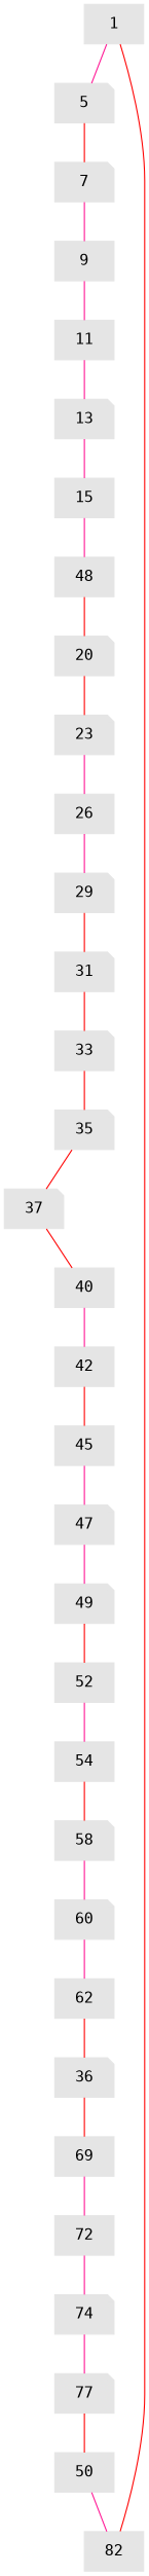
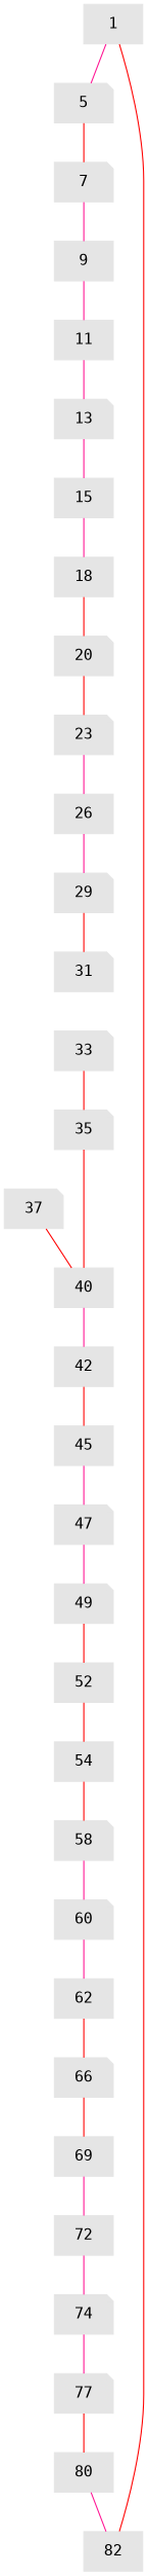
  graph {
    fontname="DejaVu Sans Mono"
    node [color=gray90 fontname="DejaVu Sans Mono" shape=note style=filled]
    edge [color=deeppink fontname="DejaVu Sans Mono"]
    1 [shape=box super="+83+2"]
    5 [super="+6"]
    82 [shape=box]
    7 [super="+8"]
    9 [shape=box super="+10"]
    11 [shape=box super="+12"]
    13 [super="+14"]
    15 [shape=box super="+16"]
-   18 [shape=box super="+19" label=48]
+   18 [shape=box super="+19"]
    20 [super="+21"]
    23 [super="+24"]
    26 [shape=box super="+27"]
    29 [super="+30"]
    31 [super="+32"]
    33 [super="+34"]
    35 [super="+36"]
    37 [super="+38"]
    40 [shape=box super="+41"]
    42 [shape=box super="+43"]
    45 [shape=box super="+46"]
    47 [super="+48"]
    49 [super="+50"]
    52 [shape=box super="+53"]
    54 [shape=box super="+55"]
    58 [super="+59"]
    60 [super="+61"]
    62 [shape=box super="+63"]
-   66 [super="+67" label=36]
+   66 [super="+67"]
    69 [shape=box super="+70"]
    72 [shape=box super="+73"]
    74 [super="+75"]
    77 [super="+78"]
-   80 [shape=box super="+81" label=50]
+   80 [shape=box super="+81"]
    1 -- 5
    1 -- 82 [color=red]
    5 -- 7 [color=red]
    7 -- 9
    9 -- 11
    11 -- 13
    13 -- 15
    15 -- 18
    18 -- 20 [color=red]
    20 -- 23 [color=red]
    23 -- 26
    26 -- 29
    29 -- 31 [color=red]
-   31 -- 33 [color=red]
    33 -- 35 [color=red]
-   35 -- 37 [color=red]
+   35 -- 40 [color=red]
    37 -- 40 [color=red]
    40 -- 42
    42 -- 45 [color=red]
    45 -- 47
    47 -- 49
    49 -- 52 [color=red]
-   52 -- 54
+   52 -- 54 [color=red]
    54 -- 58 [color=red]
    58 -- 60
    60 -- 62
    62 -- 66 [color=red]
    66 -- 69 [color=red]
    69 -- 72
    72 -- 74
    74 -- 77
    77 -- 80 [color=red]
    80 -- 82
  }
